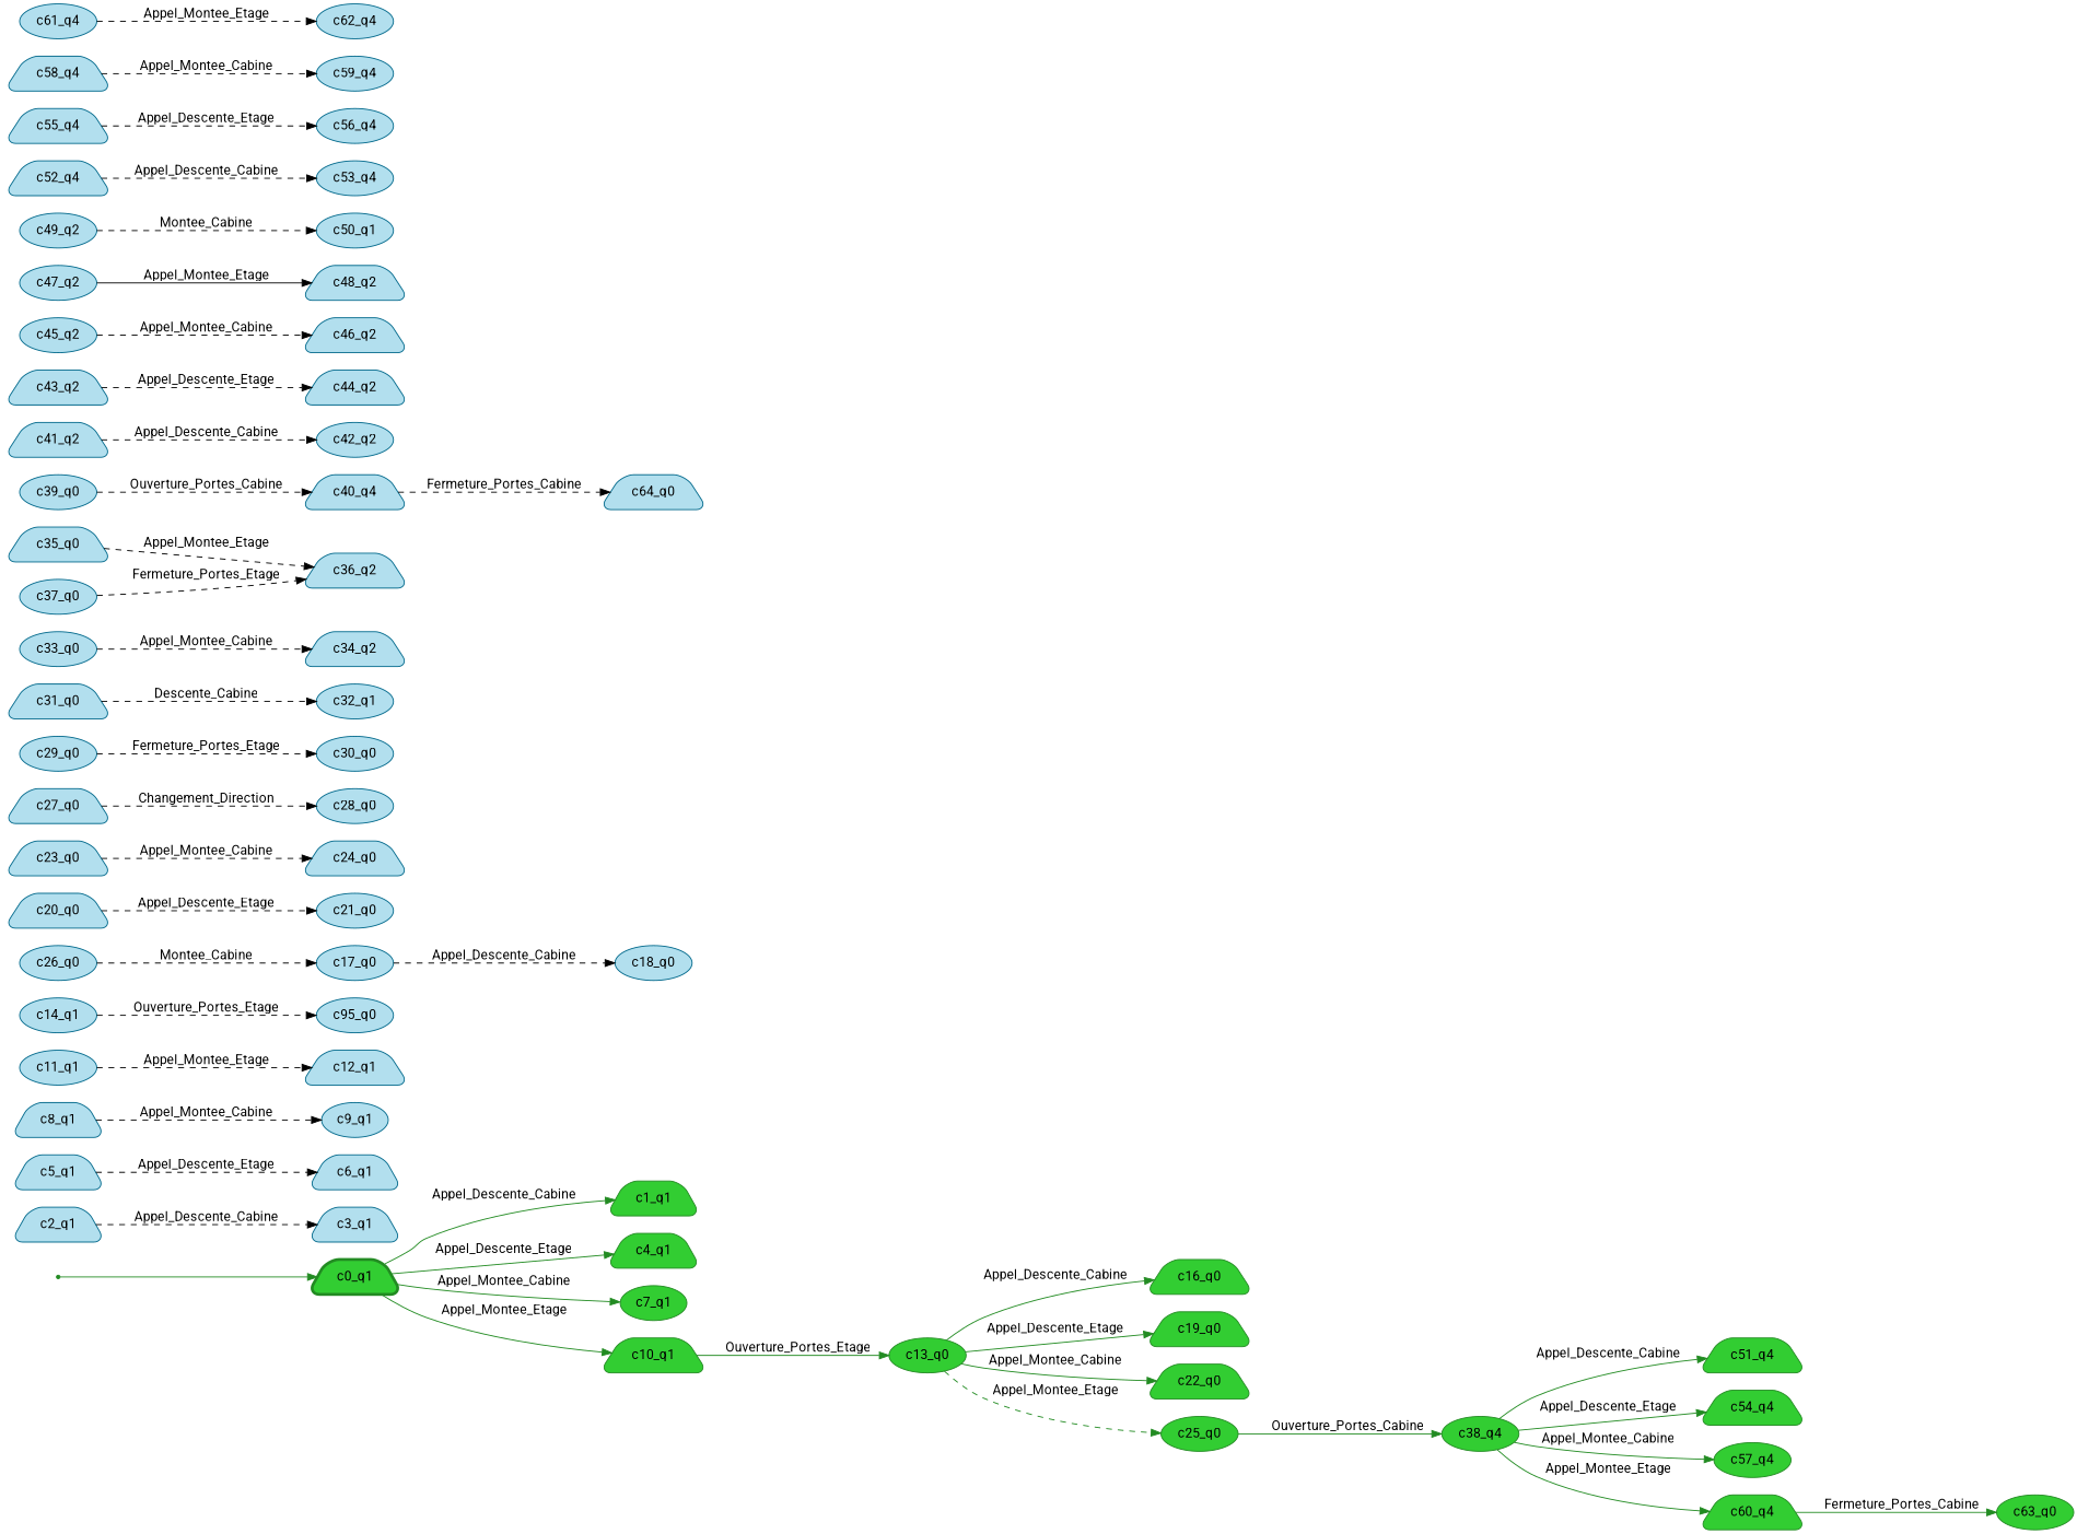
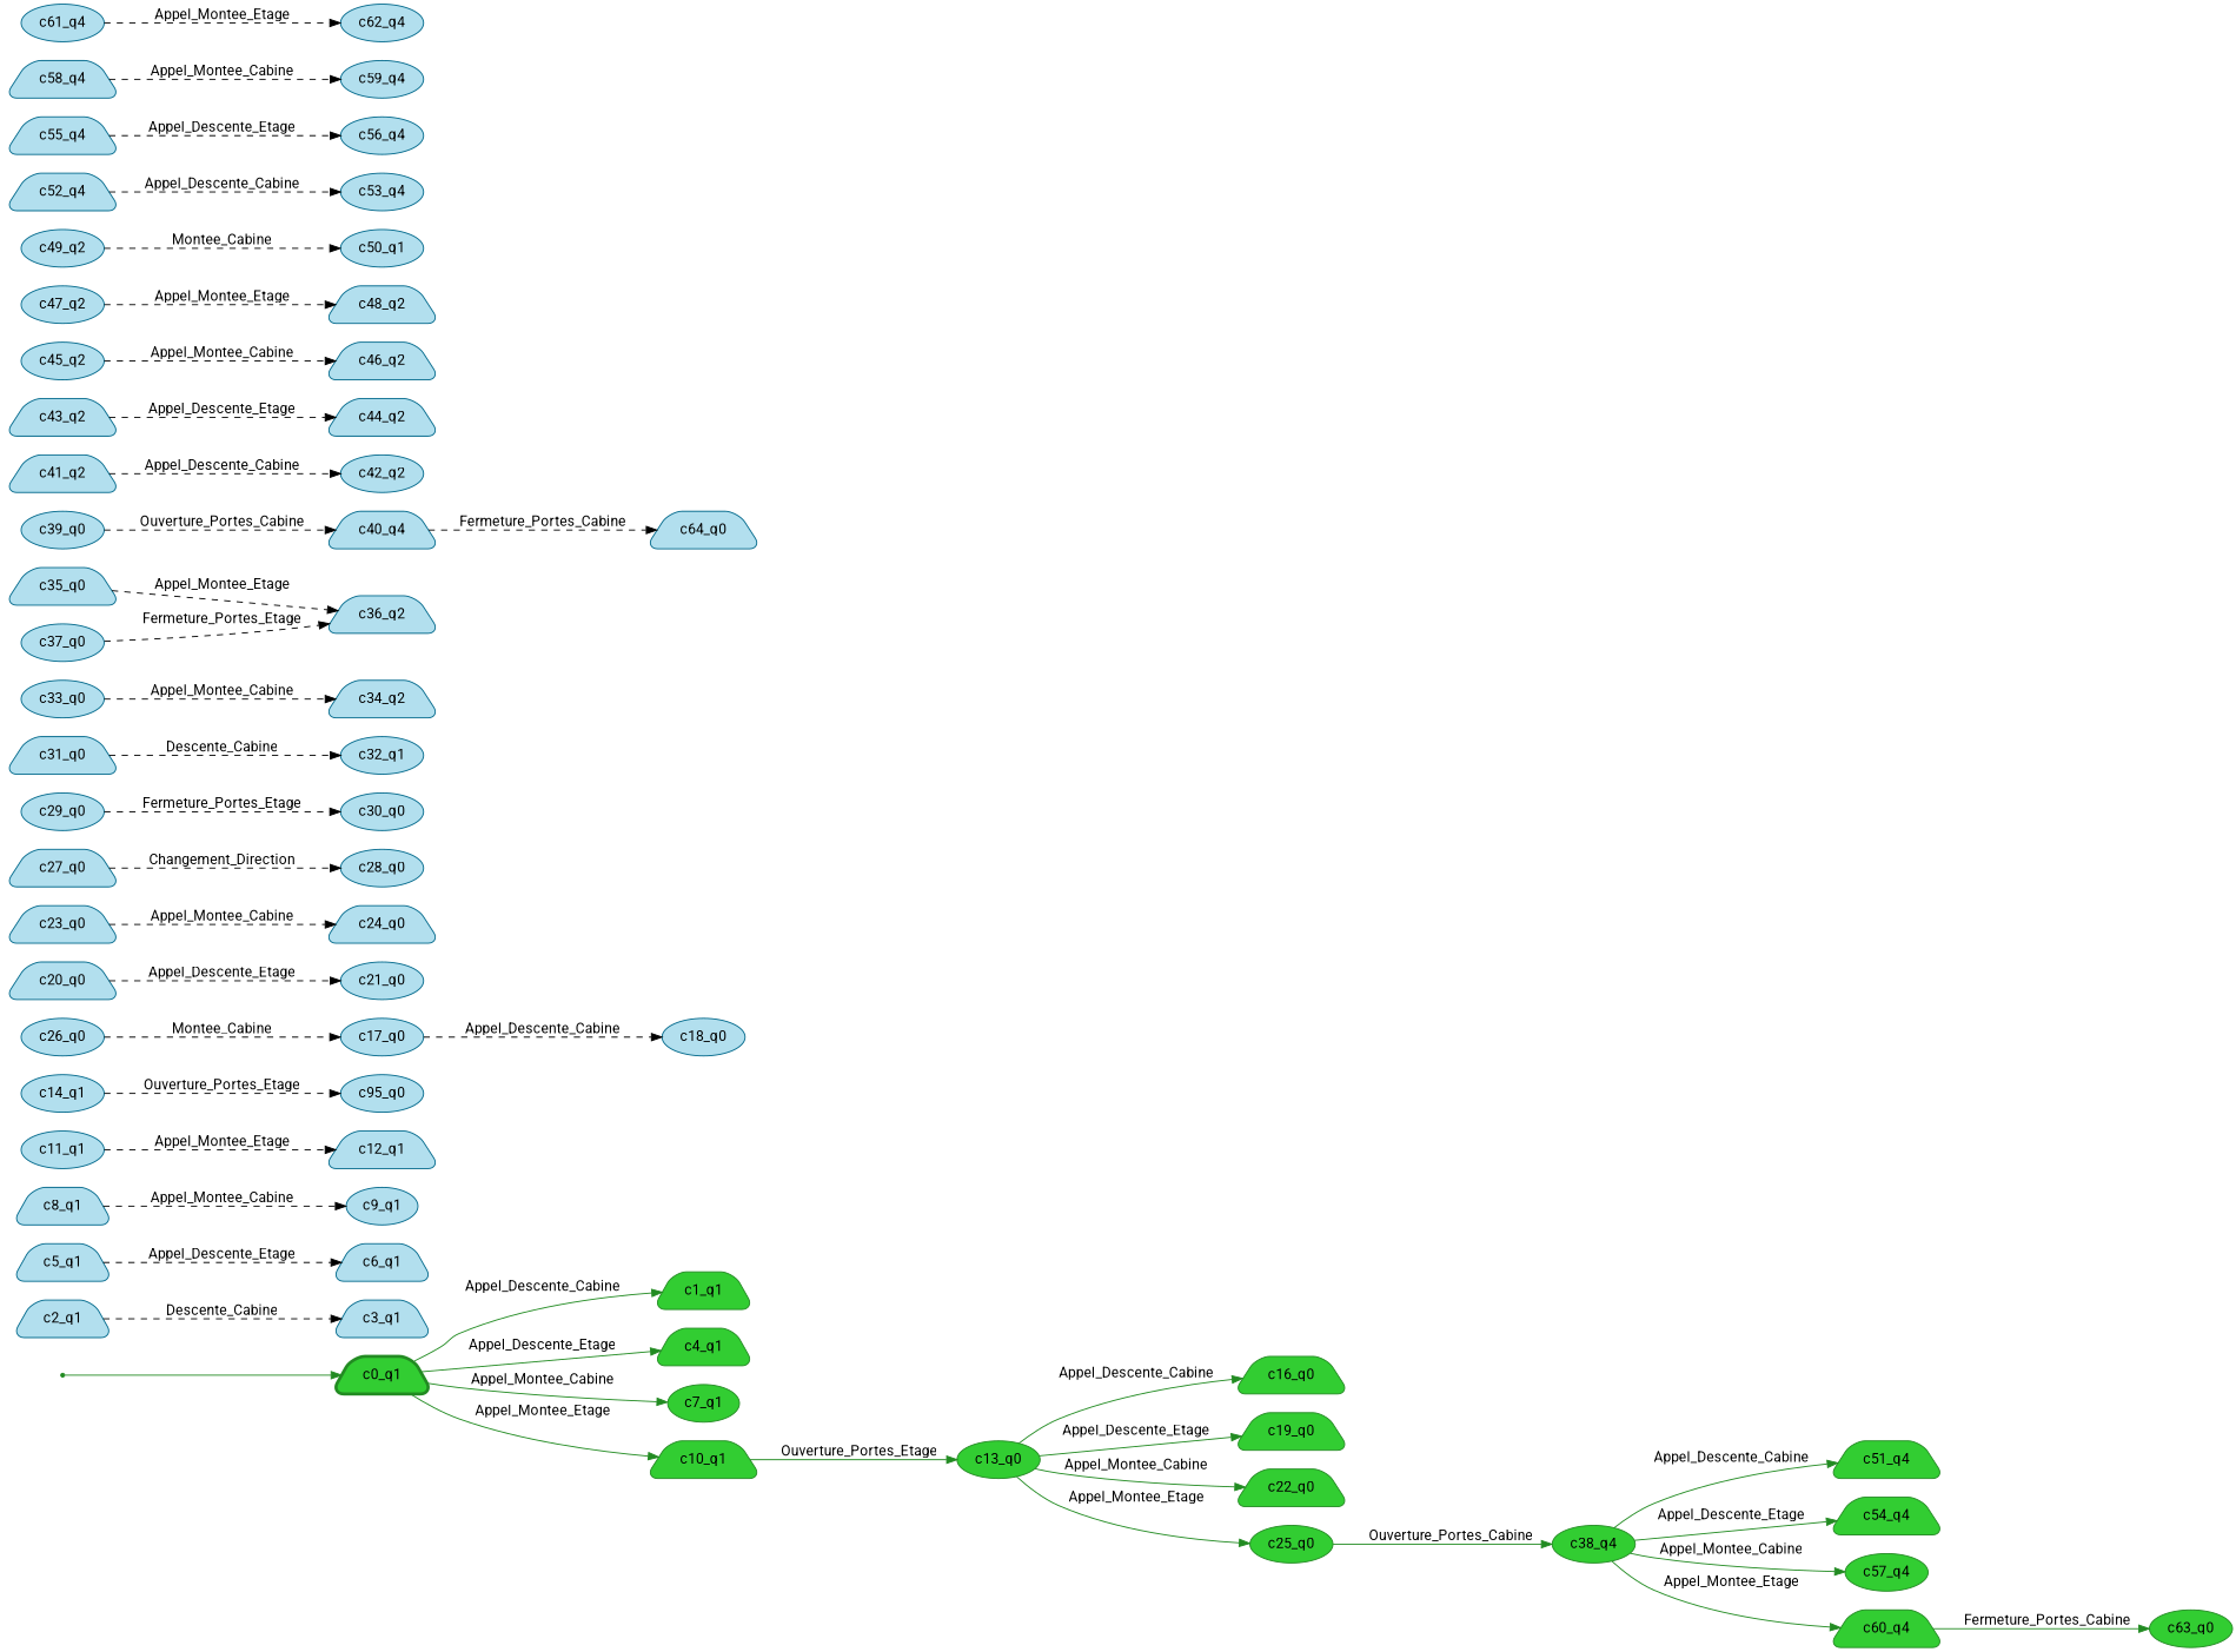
  digraph {
    fontname=Roboto
    rankdir=LR
    node [color=deepskyblue4 fontname=Roboto shape=trapezium fillcolor=lightblue2 style="rounded, filled"]
    edge [color=black fontname=Roboto style=dashed]
    __invisible__ [color=forestgreen shape=point fillcolor="" style=""]
    n2 [color=forestgreen fillcolor=limegreen label=c0_q1 penwidth=3]
    n3 [color=forestgreen fillcolor=limegreen label=c1_q1]
    n4 [color=forestgreen fillcolor=limegreen label=c4_q1]
    n5 [color=forestgreen fillcolor=limegreen label=c7_q1 shape=ellipse]
    n6 [color=forestgreen fillcolor=limegreen label=c10_q1]
    n7 [color=forestgreen fillcolor=limegreen label=c13_q0 shape=ellipse]
    n8 [color=forestgreen fillcolor=limegreen label=c16_q0]
    n9 [color=forestgreen fillcolor=limegreen label=c19_q0]
    n10 [color=forestgreen fillcolor=limegreen label=c22_q0]
    n11 [color=forestgreen fillcolor=limegreen label=c25_q0 shape=ellipse]
    n12 [color=forestgreen fillcolor=limegreen label=c38_q4 shape=ellipse]
    n13 [color=forestgreen fillcolor=limegreen label=c51_q4]
    n14 [color=forestgreen fillcolor=limegreen label=c54_q4]
    n15 [color=forestgreen fillcolor=limegreen label=c57_q4 shape=ellipse]
    n16 [color=forestgreen fillcolor=limegreen label=c60_q4]
    n17 [color=forestgreen fillcolor=limegreen label=c63_q0 shape=ellipse]
    n18 [label=c2_q1]
    n19 [label=c3_q1]
    n20 [label=c5_q1]
    n21 [label=c6_q1]
    n22 [label=c8_q1]
    n23 [label=c9_q1 shape=ellipse]
    n24 [label=c11_q1 shape=ellipse]
    n25 [label=c12_q1]
    n26 [label=c14_q1 shape=ellipse]
    n27 [label=c95_q0 shape=ellipse]
    n28 [label=c17_q0 shape=ellipse]
    n29 [label=c18_q0 shape=ellipse]
    n30 [label=c20_q0]
    n31 [label=c21_q0 shape=ellipse]
    n32 [label=c23_q0]
    n33 [label=c24_q0]
    n34 [label=c26_q0 shape=ellipse]
    n35 [label=c27_q0]
    n36 [label=c28_q0 shape=ellipse]
    n37 [label=c29_q0 shape=ellipse]
    n38 [label=c30_q0 shape=ellipse]
    n39 [label=c31_q0]
    n40 [label=c32_q1 shape=ellipse]
    n41 [label=c33_q0 shape=ellipse]
    n42 [label=c34_q2]
    n43 [label=c35_q0]
    n44 [label=c36_q2]
    n45 [label=c37_q0 shape=ellipse]
    n46 [label=c39_q0 shape=ellipse]
    n47 [label=c40_q4]
    n48 [label=c64_q0]
    n49 [label=c41_q2]
    n50 [label=c42_q2 shape=ellipse]
    n51 [label=c43_q2]
    n52 [label=c44_q2]
    n53 [label=c45_q2 shape=ellipse]
    n54 [label=c46_q2]
    n55 [label=c47_q2 shape=ellipse]
    n56 [label=c48_q2]
    n57 [label=c49_q2 shape=ellipse]
    n58 [label=c50_q1 shape=ellipse]
    n59 [label=c52_q4]
    n60 [label=c53_q4 shape=ellipse]
    n61 [label=c55_q4]
    n62 [label=c56_q4 shape=ellipse]
    n63 [label=c58_q4]
    n64 [label=c59_q4 shape=ellipse]
    n65 [label=c61_q4 shape=ellipse]
    n66 [label=c62_q4 shape=ellipse]
    __invisible__ -> n2 [color=forestgreen style=""]
    n2 -> n3 [color=forestgreen label=Appel_Descente_Cabine style=""]
    n2 -> n4 [color=forestgreen label=Appel_Descente_Etage style=""]
    n2 -> n5 [color=forestgreen label=Appel_Montee_Cabine style=""]
    n2 -> n6 [color=forestgreen label=Appel_Montee_Etage style=""]
    n6 -> n7 [color=forestgreen label=Ouverture_Portes_Etage style=""]
    n7 -> n8 [color=forestgreen label=Appel_Descente_Cabine style=""]
    n7 -> n9 [color=forestgreen label=Appel_Descente_Etage style=""]
    n7 -> n10 [color=forestgreen label=Appel_Montee_Cabine style=""]
-   n7 -> n11 [color=forestgreen label=Appel_Montee_Etage]
+   n7 -> n11 [color=forestgreen label=Appel_Montee_Etage style=""]
    n11 -> n12 [color=forestgreen label=Ouverture_Portes_Cabine style=""]
    n12 -> n13 [color=forestgreen label=Appel_Descente_Cabine style=""]
    n12 -> n14 [color=forestgreen label=Appel_Descente_Etage style=""]
    n12 -> n15 [color=forestgreen label=Appel_Montee_Cabine style=""]
    n12 -> n16 [color=forestgreen label=Appel_Montee_Etage style=""]
    n16 -> n17 [color=forestgreen label=Fermeture_Portes_Cabine style=""]
-   n18 -> n19 [label=Appel_Descente_Cabine]
+   n18 -> n19 [label=Descente_Cabine]
    n20 -> n21 [label=Appel_Descente_Etage]
    n22 -> n23 [label=Appel_Montee_Cabine]
    n24 -> n25 [label=Appel_Montee_Etage]
    n26 -> n27 [label=Ouverture_Portes_Etage]
    n28 -> n29 [label=Appel_Descente_Cabine]
    n30 -> n31 [label=Appel_Descente_Etage]
    n32 -> n33 [label=Appel_Montee_Cabine]
    n34 -> n28 [label=Montee_Cabine]
    n35 -> n36 [label=Changement_Direction]
    n37 -> n38 [label=Fermeture_Portes_Etage]
    n39 -> n40 [label=Descente_Cabine]
    n41 -> n42 [label=Appel_Montee_Cabine]
    n43 -> n44 [label=Appel_Montee_Etage]
    n45 -> n44 [label=Fermeture_Portes_Etage]
    n46 -> n47 [label=Ouverture_Portes_Cabine]
    n47 -> n48 [label=Fermeture_Portes_Cabine]
    n49 -> n50 [label=Appel_Descente_Cabine]
    n51 -> n52 [label=Appel_Descente_Etage]
    n53 -> n54 [label=Appel_Montee_Cabine]
-   n55 -> n56 [label=Appel_Montee_Etage style=solid]
+   n55 -> n56 [label=Appel_Montee_Etage]
    n57 -> n58 [label=Montee_Cabine]
    n59 -> n60 [label=Appel_Descente_Cabine]
    n61 -> n62 [label=Appel_Descente_Etage]
    n63 -> n64 [label=Appel_Montee_Cabine]
    n65 -> n66 [label=Appel_Montee_Etage]
  }
